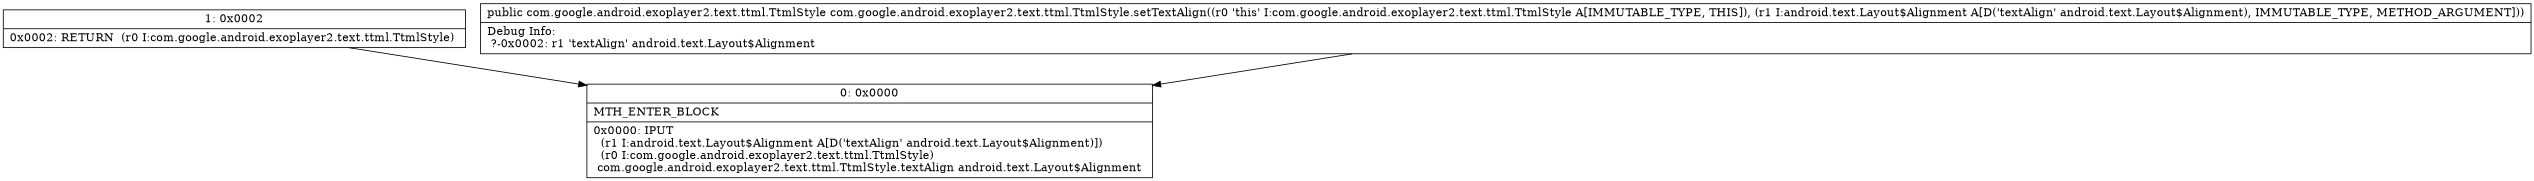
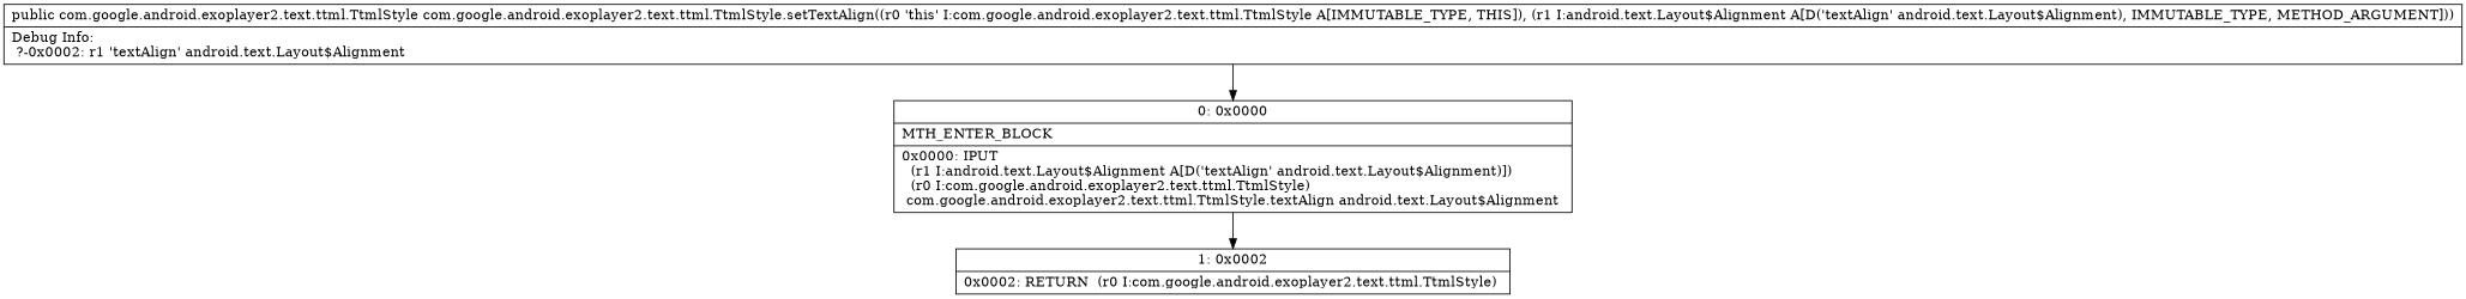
  digraph {
    node [shape=record]
    n1 [label="{0\:\ 0x0000|MTH_ENTER_BLOCK\l|0x0000: IPUT  \l  (r1 I:android.text.Layout$Alignment A[D('textAlign' android.text.Layout$Alignment)])\l  (r0 I:com.google.android.exoplayer2.text.ttml.TtmlStyle)\l com.google.android.exoplayer2.text.ttml.TtmlStyle.textAlign android.text.Layout$Alignment \l}"]
    n2 [label="{1\:\ 0x0002|0x0002: RETURN  (r0 I:com.google.android.exoplayer2.text.ttml.TtmlStyle) \l}"]
    n3 [label="{public com.google.android.exoplayer2.text.ttml.TtmlStyle com.google.android.exoplayer2.text.ttml.TtmlStyle.setTextAlign((r0 'this' I:com.google.android.exoplayer2.text.ttml.TtmlStyle A[IMMUTABLE_TYPE, THIS]), (r1 I:android.text.Layout$Alignment A[D('textAlign' android.text.Layout$Alignment), IMMUTABLE_TYPE, METHOD_ARGUMENT]))  | Debug Info:\l  ?\-0x0002: r1 'textAlign' android.text.Layout$Alignment\l}"]
-   n2 -> n1
+   n1 -> n2
    n3 -> n1
  }
